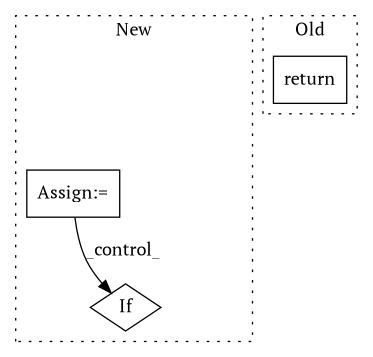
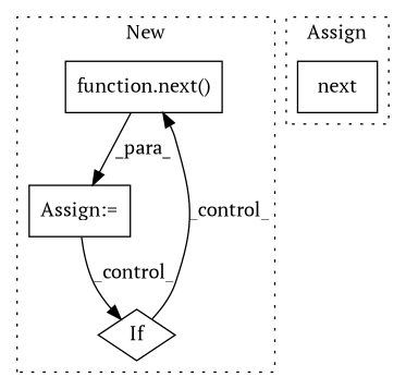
  digraph {
    fontname="PT Serif"
    node [fontname="PT Serif" l=3 shape=box]
    edge [fontname="PT Serif"]
+   n1 [a=75 l="5,1" label="function.next()" s="2341,2364"]
    n2 [a=68 label="Assign:=" s=2338]
    n3 [a=96 label=If s=2062 shape=diamond]
-   n4 [a=93 l=7 label=return s=2033]
+   n4 [a=93 l=7 label=next s=2033]
    subgraph cluster_1 {
      label=New
      style=dotted
+     n1
      n2
      n3
    }
    subgraph cluster_2 {
-     label=Old
+     label=Assign
      style=dotted
      n4
    }
+   n1 -> n2 [label=_para_]
    n2 -> n3 [label=_control_]
+   n3 -> n1 [label=_control_]
  }
